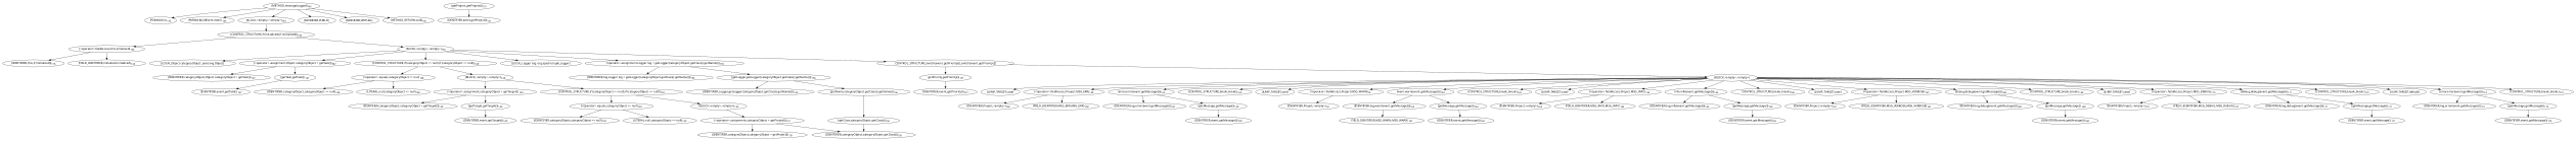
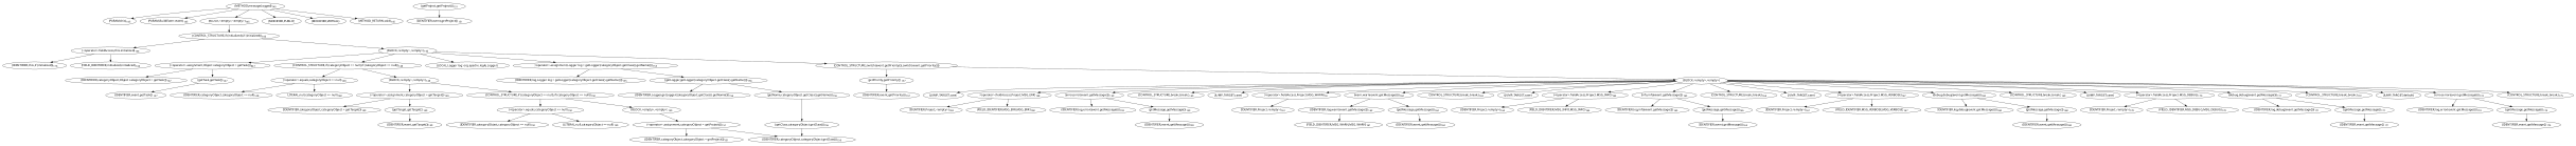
  digraph {
    fontname="Noto Sans"
    node [fontname="Noto Sans"]
    edge [fontname="Noto Sans"]
    n1 [label=<(METHOD,messageLogged)<SUB>145</SUB>>]
    n2 [label=<(PARAM,this)<SUB>145</SUB>>]
    n3 [label=<(PARAM,BuildEvent event)<SUB>145</SUB>>]
    n4 [label=<(BLOCK,&lt;empty&gt;,&lt;empty&gt;)<SUB>145</SUB>>]
    n5 [label=<(MODIFIER,PUBLIC)>]
    n6 [label=<(MODIFIER,VIRTUAL)>]
    n7 [label=<(METHOD_RETURN,void)<SUB>145</SUB>>]
    n8 [label=<(CONTROL_STRUCTURE,if (initialized),if (initialized))<SUB>146</SUB>>]
    n9 [label=<(&lt;operator&gt;.fieldAccess,this.initialized)<SUB>146</SUB>>]
    n10 [label=<(BLOCK,&lt;empty&gt;,&lt;empty&gt;)<SUB>146</SUB>>]
    n11 [label=<(IDENTIFIER,this,if (initialized))<SUB>176</SUB>>]
    n12 [label=<(FIELD_IDENTIFIER,initialized,initialized)<SUB>146</SUB>>]
-   n13 [label=<(LOCAL,Object categoryObject: java.lang.Object)>]
    n14 [label=<(&lt;operator&gt;.assignment,Object categoryObject = getTask())<SUB>847</SUB>>]
    n15 [label=<(CONTROL_STRUCTURE,if (categoryObject == null),if (categoryObject == null))<SUB>148</SUB>>]
    n16 [label=<(LOCAL,Logger log: org.apache.log4j.Logger)>]
    n17 [label=<(&lt;operator&gt;.assignment,Logger log = getLogger(categoryObject.getClass().getName()))<SUB>155</SUB>>]
    n18 [label=<(CONTROL_STRUCTURE,switch(event.getPriority()),switch(event.getPriority()))>]
    n19 [label=<(IDENTIFIER,categoryObject,Object categoryObject = getTask())<SUB>147</SUB>>]
    n20 [label=<(getTask,getTask())<SUB>147</SUB>>]
    n21 [label=<(&lt;operator&gt;.equals,categoryObject == null)<SUB>148</SUB>>]
    n22 [label=<(BLOCK,&lt;empty&gt;,&lt;empty&gt;)<SUB>148</SUB>>]
    n23 [label=<(IDENTIFIER,log,Logger log = getLogger(categoryObject.getClass().getName()))<SUB>155</SUB>>]
    n24 [label=<(getLogger,getLogger(categoryObject.getClass().getName()))<SUB>156</SUB>>]
    n25 [label=<(getPriority,getPriority())<SUB>157</SUB>>]
    n26 [label=<(BLOCK,&lt;empty&gt;,&lt;empty&gt;)>]
    n27 [label=<(IDENTIFIER,event,getTask())<SUB>147</SUB>>]
    n28 [label=<(IDENTIFIER,categoryObject,categoryObject == null)<SUB>148</SUB>>]
    n29 [label=<(LITERAL,null,categoryObject == null)<SUB>148</SUB>>]
    n30 [label=<(&lt;operator&gt;.assignment,categoryObject = getTarget())<SUB>149</SUB>>]
    n31 [label=<(CONTROL_STRUCTURE,if (categoryObject == null),if (categoryObject == null))<SUB>150</SUB>>]
    n32 [label=<(IDENTIFIER,categoryObject,categoryObject = getTarget())<SUB>149</SUB>>]
    n33 [label=<(getTarget,getTarget())<SUB>149</SUB>>]
    n34 [label=<(&lt;operator&gt;.equals,categoryObject == null)<SUB>150</SUB>>]
    n35 [label=<(BLOCK,&lt;empty&gt;,&lt;empty&gt;)<SUB>150</SUB>>]
    n36 [label=<(IDENTIFIER,event,getTarget())<SUB>149</SUB>>]
    n37 [label=<(IDENTIFIER,categoryObject,categoryObject == null)<SUB>150</SUB>>]
    n38 [label=<(LITERAL,null,categoryObject == null)<SUB>150</SUB>>]
    n39 [label=<(&lt;operator&gt;.assignment,categoryObject = getProject())<SUB>151</SUB>>]
    n40 [label=<(IDENTIFIER,categoryObject,categoryObject = getProject())<SUB>151</SUB>>]
    n41 [label=<(IDENTIFIER,categoryObject,categoryObject.getClass())<SUB>156</SUB>>]
    n42 [label=<(getProject,getProject())<SUB>151</SUB>>]
    n43 [label=<(IDENTIFIER,event,getProject())<SUB>151</SUB>>]
    n44 [label=<(IDENTIFIER,Logger,getLogger(categoryObject.getClass().getName()))<SUB>156</SUB>>]
    n45 [label=<(getName,categoryObject.getClass().getName())<SUB>156</SUB>>]
    n46 [label=<(getClass,categoryObject.getClass())<SUB>156</SUB>>]
    n47 [label=<(IDENTIFIER,event,getPriority())<SUB>157</SUB>>]
    n48 [label=<(JUMP_TARGET,case)>]
    n49 [label=<(&lt;operator&gt;.fieldAccess,Project.MSG_ERR)<SUB>158</SUB>>]
    n50 [label=<(error,error(event.getMessage()))<SUB>159</SUB>>]
    n51 [label=<(CONTROL_STRUCTURE,break;,break;)<SUB>160</SUB>>]
    n52 [label=<(JUMP_TARGET,case)>]
    n53 [label=<(&lt;operator&gt;.fieldAccess,Project.MSG_WARN)<SUB>161</SUB>>]
    n54 [label=<(warn,warn(event.getMessage()))<SUB>162</SUB>>]
    n55 [label=<(CONTROL_STRUCTURE,break;,break;)<SUB>163</SUB>>]
    n56 [label=<(JUMP_TARGET,case)>]
    n57 [label=<(&lt;operator&gt;.fieldAccess,Project.MSG_INFO)<SUB>164</SUB>>]
    n58 [label=<(info,info(event.getMessage()))<SUB>165</SUB>>]
    n59 [label=<(CONTROL_STRUCTURE,break;,break;)<SUB>166</SUB>>]
    n60 [label=<(JUMP_TARGET,case)>]
    n61 [label=<(&lt;operator&gt;.fieldAccess,Project.MSG_VERBOSE)<SUB>167</SUB>>]
    n62 [label=<(debug,debug(event.getMessage()))<SUB>168</SUB>>]
    n63 [label=<(CONTROL_STRUCTURE,break;,break;)<SUB>169</SUB>>]
    n64 [label=<(JUMP_TARGET,case)>]
    n65 [label=<(&lt;operator&gt;.fieldAccess,Project.MSG_DEBUG)<SUB>170</SUB>>]
    n66 [label=<(debug,debug(event.getMessage()))<SUB>171</SUB>>]
    n67 [label=<(CONTROL_STRUCTURE,break;,break;)<SUB>172</SUB>>]
    n68 [label=<(JUMP_TARGET,default)>]
    n69 [label=<(error,error(event.getMessage()))<SUB>174</SUB>>]
    n70 [label=<(CONTROL_STRUCTURE,break;,break;)<SUB>175</SUB>>]
    n71 [label=<(IDENTIFIER,Project,&lt;empty&gt;)<SUB>158</SUB>>]
    n72 [label=<(FIELD_IDENTIFIER,MSG_ERR,MSG_ERR)<SUB>158</SUB>>]
    n73 [label=<(IDENTIFIER,log,error(event.getMessage()))<SUB>159</SUB>>]
    n74 [label=<(getMessage,getMessage())<SUB>159</SUB>>]
    n75 [label=<(IDENTIFIER,Project,&lt;empty&gt;)<SUB>161</SUB>>]
    n76 [label=<(IDENTIFIER,log,warn(event.getMessage()))<SUB>162</SUB>>]
    n77 [label=<(getMessage,getMessage())<SUB>162</SUB>>]
    n78 [label=<(IDENTIFIER,Project,&lt;empty&gt;)<SUB>164</SUB>>]
    n79 [label=<(FIELD_IDENTIFIER,MSG_INFO,MSG_INFO)<SUB>164</SUB>>]
    n80 [label=<(IDENTIFIER,log,info(event.getMessage()))<SUB>165</SUB>>]
    n81 [label=<(getMessage,getMessage())<SUB>165</SUB>>]
    n82 [label=<(IDENTIFIER,Project,&lt;empty&gt;)<SUB>167</SUB>>]
    n83 [label=<(FIELD_IDENTIFIER,MSG_VERBOSE,MSG_VERBOSE)<SUB>167</SUB>>]
    n84 [label=<(IDENTIFIER,log,debug(event.getMessage()))<SUB>168</SUB>>]
    n85 [label=<(getMessage,getMessage())<SUB>168</SUB>>]
    n86 [label=<(IDENTIFIER,Project,&lt;empty&gt;)<SUB>170</SUB>>]
    n87 [label=<(FIELD_IDENTIFIER,MSG_DEBUG,MSG_DEBUG)<SUB>170</SUB>>]
    n88 [label=<(IDENTIFIER,log,debug(event.getMessage()))<SUB>171</SUB>>]
    n89 [label=<(getMessage,getMessage())<SUB>171</SUB>>]
    n90 [label=<(IDENTIFIER,log,error(event.getMessage()))<SUB>174</SUB>>]
    n91 [label=<(getMessage,getMessage())<SUB>174</SUB>>]
    n92 [label=<(IDENTIFIER,event,getMessage())<SUB>159</SUB>>]
    n93 [label=<(FIELD_IDENTIFIER,MSG_WARN,MSG_WARN)<SUB>161</SUB>>]
    n94 [label=<(IDENTIFIER,event,getMessage())<SUB>162</SUB>>]
    n95 [label=<(IDENTIFIER,event,getMessage())<SUB>165</SUB>>]
    n96 [label=<(IDENTIFIER,event,getMessage())<SUB>168</SUB>>]
    n97 [label=<(IDENTIFIER,event,getMessage())<SUB>171</SUB>>]
    n98 [label=<(IDENTIFIER,event,getMessage())<SUB>174</SUB>>]
    n1 -> n2
    n1 -> n3
    n1 -> n4
    n1 -> n5
    n1 -> n6
    n1 -> n7
    n4 -> n8
    n8 -> n9
    n8 -> n10
    n9 -> n11
    n9 -> n12
-   n10 -> n13
    n10 -> n14
    n10 -> n15
    n10 -> n16
    n10 -> n17
    n10 -> n18
    n14 -> n19
    n14 -> n20
    n15 -> n21
    n15 -> n22
    n17 -> n23
    n17 -> n24
    n18 -> n25
    n18 -> n26
    n20 -> n27
    n21 -> n28
    n21 -> n29
    n22 -> n30
    n22 -> n31
    n24 -> n44
    n24 -> n45
    n25 -> n47
    n26 -> n48
    n26 -> n49
    n26 -> n50
    n26 -> n51
    n26 -> n52
    n26 -> n53
    n26 -> n54
    n26 -> n55
    n26 -> n56
    n26 -> n57
    n26 -> n58
    n26 -> n59
    n26 -> n60
    n26 -> n61
    n26 -> n62
    n26 -> n63
    n26 -> n64
    n26 -> n65
    n26 -> n66
    n26 -> n67
    n26 -> n68
    n26 -> n69
    n26 -> n70
    n30 -> n32
    n30 -> n33
    n31 -> n34
    n31 -> n35
    n33 -> n36
    n34 -> n37
    n34 -> n38
    n35 -> n39
    n39 -> n40
    n39 -> n41
    n42 -> n43
    n45 -> n46
    n46 -> n41
    n49 -> n71
    n49 -> n72
    n50 -> n73
    n50 -> n74
    n53 -> n75
    n54 -> n76
    n54 -> n77
    n57 -> n78
    n57 -> n79
    n58 -> n80
    n58 -> n81
    n61 -> n82
    n61 -> n83
    n62 -> n84
    n62 -> n85
    n65 -> n86
    n65 -> n87
    n66 -> n88
    n66 -> n89
    n69 -> n90
    n69 -> n91
    n74 -> n92
    n76 -> n93
    n77 -> n94
    n81 -> n95
    n85 -> n96
    n89 -> n97
    n91 -> n98
  }
